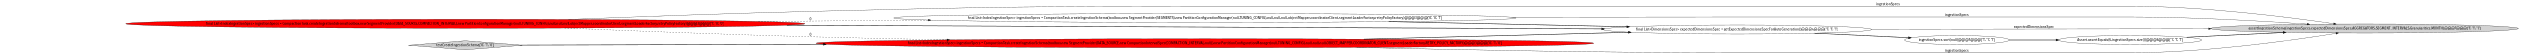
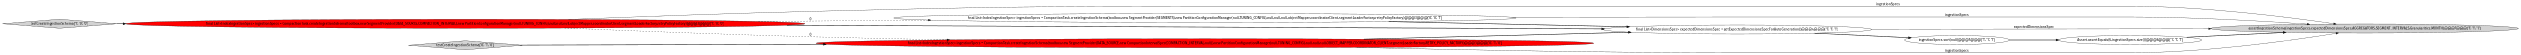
  digraph {
    fontname="Fira Sans"
    rankdir=LR
    node [fillcolor=white fontname="Fira Sans" shape=ellipse style=filled]
    edge [fontname="Fira Sans" style=bold]
    n1 [fillcolor=lightgray label="assertIngestionSchema(ingestionSpecs,expectedDimensionsSpec,AGGREGATORS,SEGMENT_INTERVALS,Granularities.MONTH)@@@7@@@['1', '1', '1']"]
    n2 [fillcolor=red label="final List<IndexIngestionSpec> ingestionSpecs = CompactionTask.createIngestionSchema(toolbox,new SegmentProvider(DATA_SOURCE,new CompactionIntervalSpec(COMPACTION_INTERVAL,null)),new PartitionConfigurationManager(null,TUNING_CONFIG),null,null,null,OBJECT_MAPPER,COORDINATOR_CLIENT,segmentLoaderFactory,RETRY_POLICY_FACTORY)@@@3@@@['0', '1', '0']"]
    n3 [label="final List<DimensionsSpec> expectedDimensionsSpec = getExpectedDimensionsSpecForAutoGeneration()@@@4@@@['1', '1', '1']"]
    n4 [label="ingestionSpecs.sort(null)@@@5@@@['1', '1', '1']"]
    n5 [fillcolor=lightgray label="testCreateIngestionSchema['0', '1', '0']" shape=diamond]
    n6 [label="final List<IndexIngestionSpec> ingestionSpecs = CompactionTask.createIngestionSchema(toolbox,new SegmentProvider(SEGMENTS),new PartitionConfigurationManager(null,TUNING_CONFIG),null,null,null,objectMapper,coordinatorClient,segmentLoaderFactory,retryPolicyFactory)@@@3@@@['0', '0', '1']"]
+   n7 [fillcolor=lightgray label="testCreateIngestionSchema['1', '0', '0']" shape=diamond]
    n8 [fillcolor=red label="final List<IndexIngestionSpec> ingestionSpecs = CompactionTask.createIngestionSchema(toolbox,new SegmentProvider(DATA_SOURCE,COMPACTION_INTERVAL),new PartitionConfigurationManager(null,TUNING_CONFIG),null,null,null,objectMapper,coordinatorClient,segmentLoaderFactory,retryPolicyFactory)@@@3@@@['1', '0', '0']"]
    n9 [label="Assert.assertEquals(6,ingestionSpecs.size())@@@6@@@['1', '1', '1']"]
    n2 -> n1 [label=ingestionSpecs style=solid]
    n2 -> n3
    n3 -> n1 [label=expectedDimensionsSpec style=solid]
    n3 -> n4
    n4 -> n9
    n5 -> n2
    n6 -> n1 [label=ingestionSpecs style=solid]
    n6 -> n3
+   n7 -> n8
    n8 -> n1 [label=ingestionSpecs style=solid]
    n8 -> n2 [label=0 style=dashed]
    n8 -> n3
    n8 -> n6 [label=0 style=dashed]
    n9 -> n1
  }
